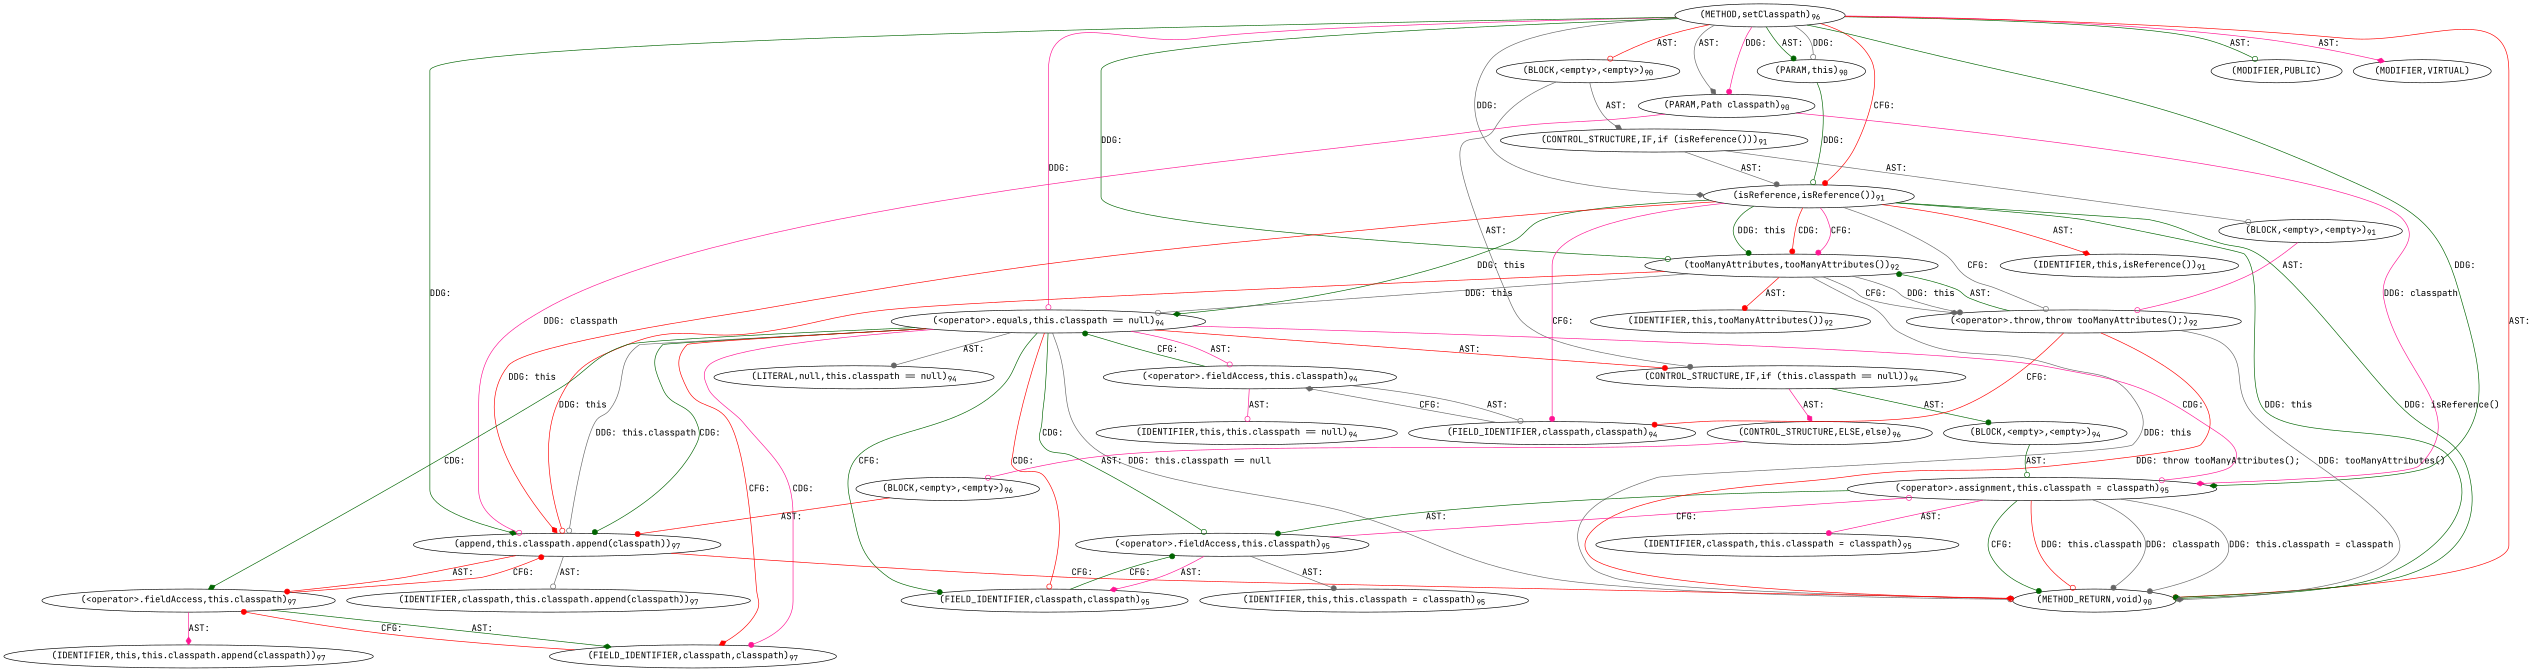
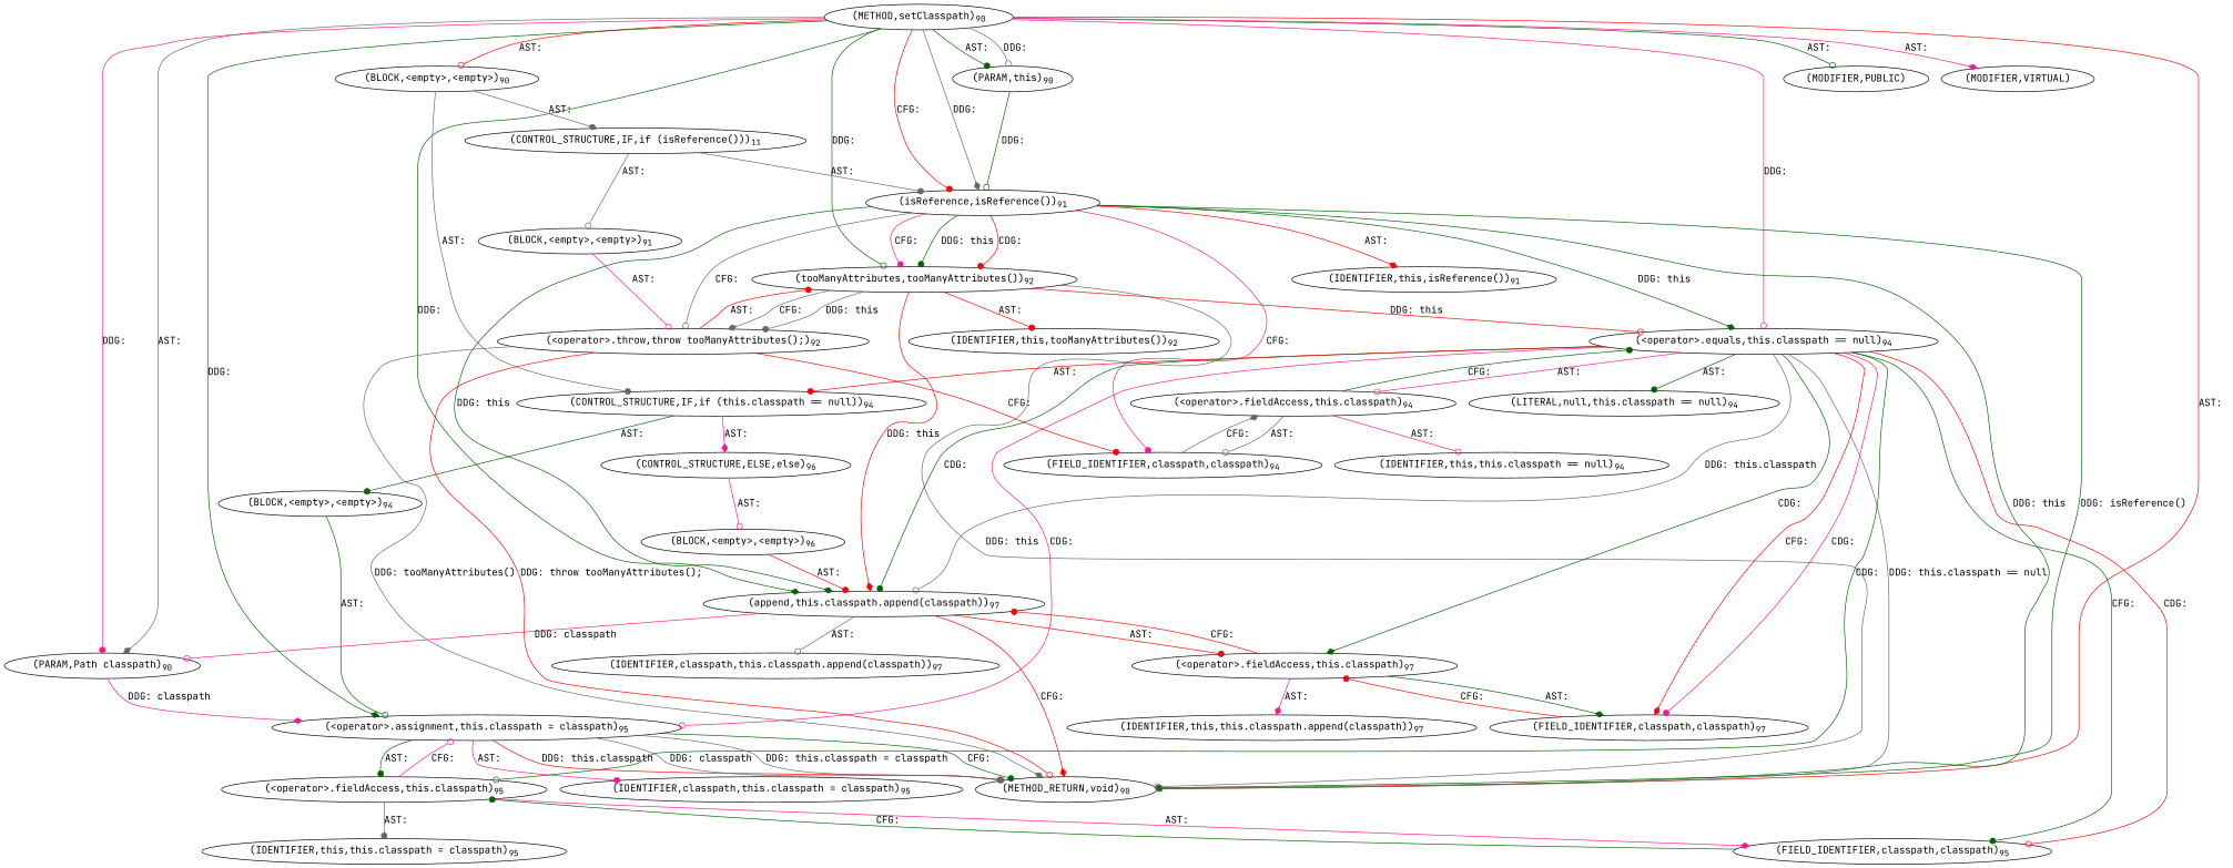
  digraph {
    fontname="JetBrains Mono"
    node [fontname="JetBrains Mono"]
    edge [arrowhead=dot color=darkgreen fontname="JetBrains Mono"]
-   n1 [label=<(METHOD,setClasspath)<SUB>96</SUB>>]
+   n1 [label=<(METHOD,setClasspath)<SUB>90</SUB>>]
    n2 [label=<(PARAM,this)<SUB>90</SUB>>]
    n3 [label=<(PARAM,Path classpath)<SUB>90</SUB>>]
    n4 [label=<(BLOCK,&lt;empty&gt;,&lt;empty&gt;)<SUB>90</SUB>>]
    n5 [label=<(isReference,isReference())<SUB>91</SUB>>]
    n6 [label=<(tooManyAttributes,tooManyAttributes())<SUB>92</SUB>>]
    n7 [label=<(&lt;operator&gt;.equals,this.classpath == null)<SUB>94</SUB>>]
    n8 [label=<(&lt;operator&gt;.assignment,this.classpath = classpath)<SUB>95</SUB>>]
    n9 [label=<(append,this.classpath.append(classpath))<SUB>97</SUB>>]
    n10 [label=<(MODIFIER,PUBLIC)>]
    n11 [label=<(MODIFIER,VIRTUAL)>]
    n12 [label=<(METHOD_RETURN,void)<SUB>90</SUB>>]
-   n13 [label=<(CONTROL_STRUCTURE,IF,if (isReference()))<SUB>91</SUB>>]
+   n13 [label=<(CONTROL_STRUCTURE,IF,if (isReference()))<SUB>11</SUB>>]
    n14 [label=<(CONTROL_STRUCTURE,IF,if (this.classpath == null))<SUB>94</SUB>>]
    n15 [label=<(IDENTIFIER,this,isReference())<SUB>91</SUB>>]
    n16 [label=<(&lt;operator&gt;.throw,throw tooManyAttributes();)<SUB>92</SUB>>]
    n17 [label=<(FIELD_IDENTIFIER,classpath,classpath)<SUB>94</SUB>>]
    n18 [label=<(IDENTIFIER,this,tooManyAttributes())<SUB>92</SUB>>]
    n19 [label=<(&lt;operator&gt;.fieldAccess,this.classpath)<SUB>94</SUB>>]
    n20 [label=<(LITERAL,null,this.classpath == null)<SUB>94</SUB>>]
    n21 [label=<(&lt;operator&gt;.fieldAccess,this.classpath)<SUB>95</SUB>>]
    n22 [label=<(FIELD_IDENTIFIER,classpath,classpath)<SUB>95</SUB>>]
    n23 [label=<(&lt;operator&gt;.fieldAccess,this.classpath)<SUB>97</SUB>>]
    n24 [label=<(FIELD_IDENTIFIER,classpath,classpath)<SUB>97</SUB>>]
    n25 [label=<(IDENTIFIER,classpath,this.classpath = classpath)<SUB>95</SUB>>]
    n26 [label=<(IDENTIFIER,classpath,this.classpath.append(classpath))<SUB>97</SUB>>]
    n27 [label=<(BLOCK,&lt;empty&gt;,&lt;empty&gt;)<SUB>91</SUB>>]
    n28 [label=<(BLOCK,&lt;empty&gt;,&lt;empty&gt;)<SUB>94</SUB>>]
    n29 [label=<(CONTROL_STRUCTURE,ELSE,else)<SUB>96</SUB>>]
    n30 [label=<(BLOCK,&lt;empty&gt;,&lt;empty&gt;)<SUB>96</SUB>>]
    n31 [label=<(IDENTIFIER,this,this.classpath == null)<SUB>94</SUB>>]
    n32 [label=<(IDENTIFIER,this,this.classpath = classpath)<SUB>95</SUB>>]
    n33 [label=<(IDENTIFIER,this,this.classpath.append(classpath))<SUB>97</SUB>>]
    n1 -> n2 [label="AST: "]
    n1 -> n2 [arrowhead=odot color=gray40 label="DDG: "]
    n1 -> n3 [arrowhead=diamond color=gray40 label="AST: "]
    n1 -> n3 [color=deeppink label="DDG: "]
    n1 -> n4 [arrowhead=odot color=red label="AST: "]
    n1 -> n5 [color=red label="CFG: "]
    n1 -> n5 [arrowhead=diamond color=gray40 label="DDG: "]
    n1 -> n6 [arrowhead=odot label="DDG: "]
    n1 -> n7 [arrowhead=odot color=deeppink label="DDG: "]
    n1 -> n8 [arrowhead=diamond label="DDG: "]
    n1 -> n9 [arrowhead=diamond label="DDG: "]
    n1 -> n10 [arrowhead=odot label="AST: "]
    n1 -> n11 [arrowhead=diamond color=deeppink label="AST: "]
    n1 -> n12 [arrowhead=odot color=red label="AST: "]
    n2 -> n5 [arrowhead=odot label="DDG: "]
    n3 -> n8 [arrowhead=diamond color=deeppink label="DDG: classpath"]
-   n3 -> n9 [arrowhead=odot color=deeppink label="DDG: classpath"]
+   n9 -> n3 [arrowhead=odot color=deeppink label="DDG: classpath"]
    n4 -> n13 [arrowhead=diamond color=gray40 label="AST: "]
    n4 -> n14 [color=gray40 label="AST: "]
    n5 -> n6 [color=deeppink label="CFG: "]
    n5 -> n6 [label="DDG: this"]
    n5 -> n6 [color=red label="CDG: "]
    n5 -> n7 [arrowhead=diamond label="DDG: this"]
-   n5 -> n9 [arrowhead=diamond color=red label="DDG: this"]
+   n5 -> n9 [arrowhead=diamond label="DDG: this"]
    n5 -> n12 [arrowhead=odot label="DDG: this"]
    n5 -> n12 [label="DDG: isReference()"]
    n5 -> n15 [arrowhead=diamond color=red label="AST: "]
    n5 -> n16 [arrowhead=odot color=gray40 label="CFG: "]
    n5 -> n17 [color=deeppink label="CFG: "]
-   n6 -> n7 [arrowhead=odot color=gray40 label="DDG: this"]
-   n6 -> n9 [arrowhead=odot color=red label="DDG: this"]
+   n6 -> n7 [arrowhead=odot color=red label="DDG: this"]
+   n6 -> n9 [arrowhead=diamond color=red label="DDG: this"]
    n6 -> n12 [arrowhead=odot color=gray40 label="DDG: this"]
    n6 -> n16 [arrowhead=diamond color=gray40 label="CFG: "]
    n6 -> n16 [color=gray40 label="DDG: this"]
    n6 -> n18 [color=red label="AST: "]
    n7 -> n8 [arrowhead=odot color=deeppink label="CDG: "]
    n7 -> n9 [arrowhead=odot color=gray40 label="DDG: this.classpath"]
    n7 -> n9 [label="CDG: "]
    n7 -> n12 [arrowhead=odot color=gray40 label="DDG: this.classpath == null"]
    n7 -> n14 [color=red label="AST: "]
    n7 -> n19 [arrowhead=odot color=deeppink label="AST: "]
-   n7 -> n20 [color=gray40 label="AST: "]
+   n7 -> n20 [label="AST: "]
    n7 -> n21 [arrowhead=odot label="CDG: "]
    n7 -> n22 [label="CFG: "]
    n7 -> n22 [arrowhead=odot color=red label="CDG: "]
    n7 -> n23 [arrowhead=diamond label="CDG: "]
    n7 -> n24 [arrowhead=diamond color=red label="CFG: "]
    n7 -> n24 [color=deeppink label="CDG: "]
    n8 -> n12 [label="CFG: "]
    n8 -> n12 [arrowhead=odot color=red label="DDG: this.classpath"]
    n8 -> n12 [color=gray40 label="DDG: classpath"]
    n8 -> n12 [color=gray40 label="DDG: this.classpath = classpath"]
    n8 -> n21 [label="AST: "]
    n8 -> n25 [color=deeppink label="AST: "]
    n9 -> n12 [arrowhead=diamond color=red label="CFG: "]
    n9 -> n23 [color=red label="AST: "]
    n9 -> n26 [arrowhead=odot color=gray40 label="AST: "]
    n13 -> n5 [color=gray40 label="AST: "]
    n13 -> n27 [arrowhead=odot color=gray40 label="AST: "]
    n14 -> n28 [label="AST: "]
    n14 -> n29 [arrowhead=diamond color=deeppink label="AST: "]
-   n16 -> n6 [label="AST: "]
+   n16 -> n6 [color=red label="AST: "]
    n16 -> n12 [arrowhead=diamond color=gray40 label="DDG: tooManyAttributes()"]
    n16 -> n12 [arrowhead=odot color=red label="DDG: throw tooManyAttributes();"]
    n16 -> n17 [color=red label="CFG: "]
    n17 -> n19 [arrowhead=diamond color=gray40 label="CFG: "]
    n19 -> n7 [label="CFG: "]
    n19 -> n17 [arrowhead=odot color=gray40 label="AST: "]
    n19 -> n31 [arrowhead=odot color=deeppink label="AST: "]
    n21 -> n8 [arrowhead=odot color=deeppink label="CFG: "]
    n21 -> n22 [arrowhead=diamond color=deeppink label="AST: "]
    n21 -> n32 [color=gray40 label="AST: "]
    n22 -> n21 [label="CFG: "]
    n23 -> n9 [color=red label="CFG: "]
    n23 -> n24 [arrowhead=diamond label="AST: "]
    n23 -> n33 [arrowhead=diamond color=deeppink label="AST: "]
    n24 -> n23 [color=red label="CFG: "]
    n27 -> n16 [arrowhead=odot color=deeppink label="AST: "]
    n28 -> n8 [arrowhead=odot label="AST: "]
    n29 -> n30 [arrowhead=odot color=deeppink label="AST: "]
    n30 -> n9 [color=red label="AST: "]
  }
